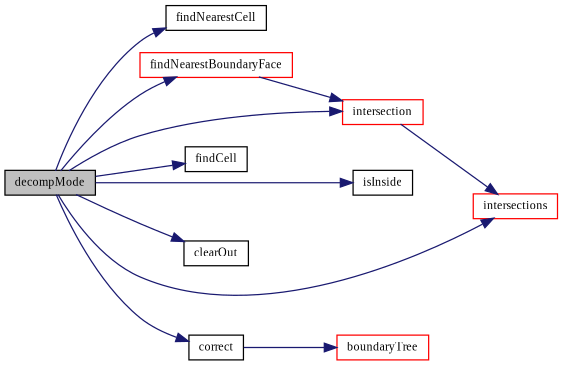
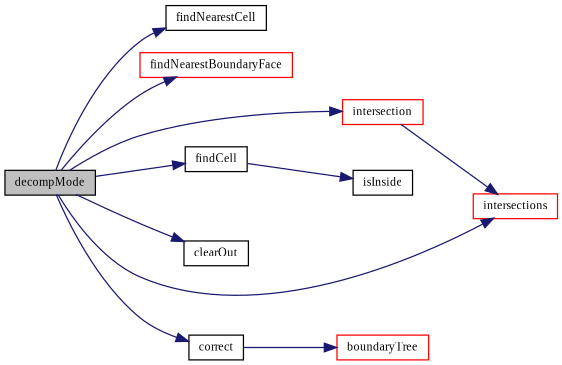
  digraph {
    fontname="Liberation Serif"
    rankdir=LR
    node [color=black fontname="Liberation Serif" fontsize=10 shape=record]
    edge [color=midnightblue fontname="Liberation Serif" fontsize=10 labelfontname=FreeSans labelfontsize=10 style=solid]
    n1 [fillcolor=grey75 fontcolor=black height=0.2 label=decompMode style=filled width=0.4]
    n2 [height=0.2 label=findNearestCell width=0.4]
    n3 [height=0.2 label=findCell width=0.4]
    n4 [color=red height=0.2 label=findNearestBoundaryFace width=0.4]
    n5 [color=red height=0.2 label=intersection width=0.4]
    n6 [color=red height=0.2 label=intersections width=0.4]
    n7 [height=0.2 label=clearOut width=0.4]
    n8 [height=0.2 label=correct width=0.4]
    n9 [height=0.2 label=isInside width=0.4]
    n10 [color=red height=0.2 label=boundaryTree width=0.4]
    n1 -> n2
    n1 -> n3
    n1 -> n4
    n1 -> n5
    n1 -> n6
    n1 -> n7
    n1 -> n8
-   n1 -> n9
-   n4 -> n5
+   n3 -> n9
    n5 -> n6
    n8 -> n10
  }
